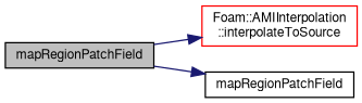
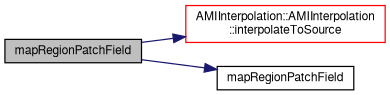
  digraph {
    rankdir=LR
    node [color=black fontname=FreeSans fontsize=10 shape=record]
    edge [color=midnightblue fontname=FreeSans fontsize=10 labelfontname=FreeSans labelfontsize=10 style=solid]
    n1 [fillcolor=grey75 fontcolor=black height=0.2 label=mapRegionPatchField style=filled width=0.4]
-   n2 [color=red height=0.2 label="Foam::AMIInterpolation\l::interpolateToSource" width=0.4]
+   n2 [color=red height=0.2 label="AMIInterpolation::AMIInterpolation\l::interpolateToSource" width=0.4]
    n3 [height=0.2 label=mapRegionPatchField width=0.4]
    n1 -> n2
    n1 -> n3
  }
